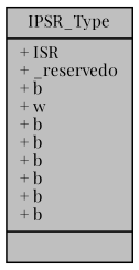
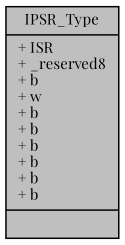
  digraph {
    fontname="Playfair Display"
-   n1 [color=black fillcolor=grey75 fontcolor=black fontname="Playfair Display" fontsize=10 height=0.2 label="{IPSR_Type\n|+ ISR\l+ _reserved0\l+ b\l+ w\l+ b\l+ b\l+ b\l+ b\l+ b\l+ b\l|}" shape=record style=filled width=0.4]
+   n1 [color=black fillcolor=grey75 fontcolor=black fontname="Playfair Display" fontsize=10 height=0.2 label="{IPSR_Type\n|+ ISR\l+ _reserved8\l+ b\l+ w\l+ b\l+ b\l+ b\l+ b\l+ b\l+ b\l|}" shape=record style=filled width=0.4]
  }
